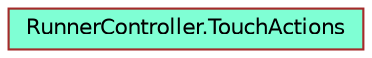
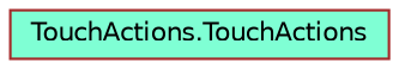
  digraph {
    rankdir=LR
-   n1 [color=brown fillcolor=aquamarine fontname=Helvetica fontsize=10 height=0.2 label="RunnerController.TouchActions" shape=box style=filled width=0.4]
+   n1 [color=brown fillcolor=aquamarine fontname=Helvetica fontsize=10 height=0.2 label="TouchActions.TouchActions" shape=box style=filled width=0.4]
  }
